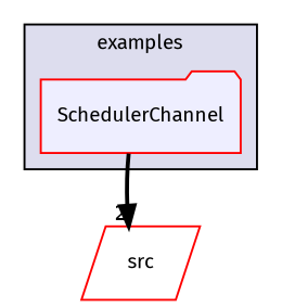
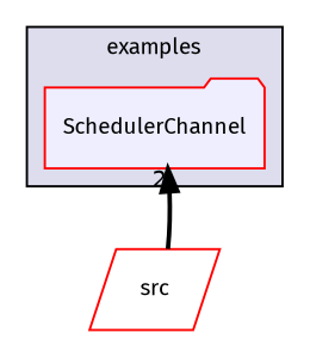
  digraph {
    compound=true
    fontname="Fira Sans"
    node [fontname="Fira Sans" fontsize=10 style=filled color=red]
    n1 [fillcolor="#eeeeff" label=SchedulerChannel pencolor=black shape=folder]
    n2 [fillcolor=white label=src shape=parallelogram]
    subgraph cluster_1 {
      bgcolor="#ddddee"
      fontsize=10
      label=examples
      pencolor=black
      n1
    }
-   n1 -> n2 [headlabel=2 labeldistance=1.5 labelfontname=Helvetica labelfontsize=10 style=bold fontname="Fira Sans"]
+   n2 -> n1 [headlabel=2 labeldistance=1.5 labelfontname=Helvetica labelfontsize=10 style=bold fontname="Fira Sans"]
  }
